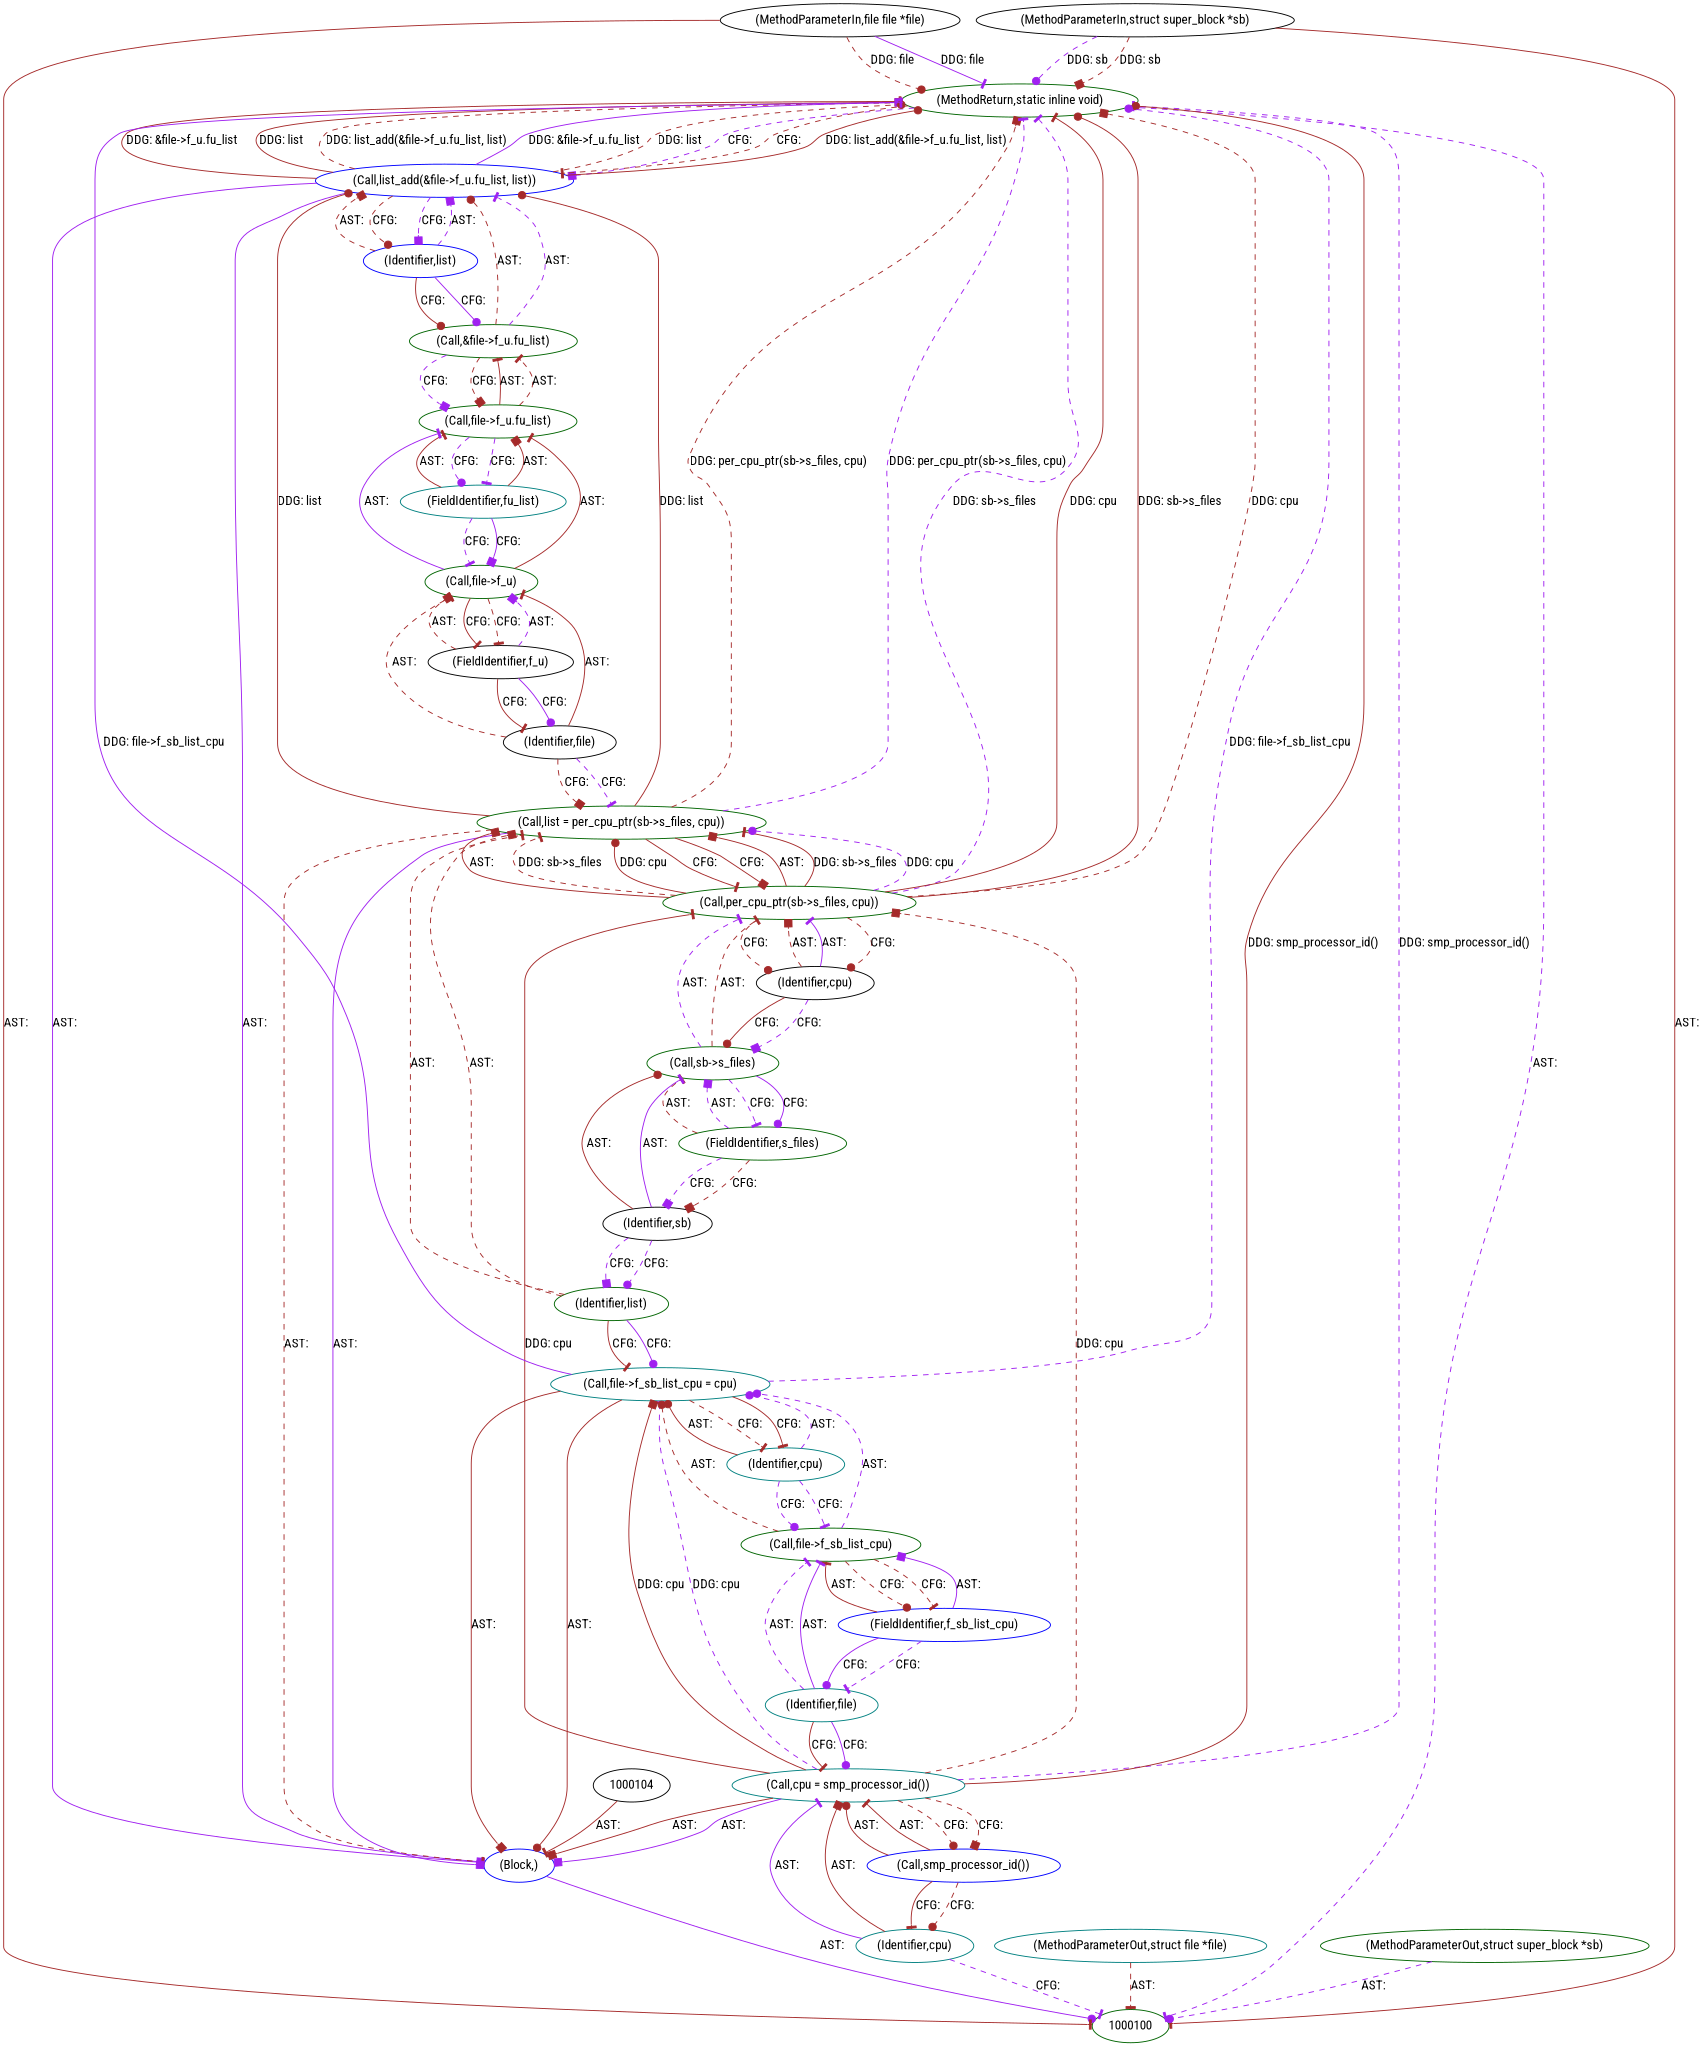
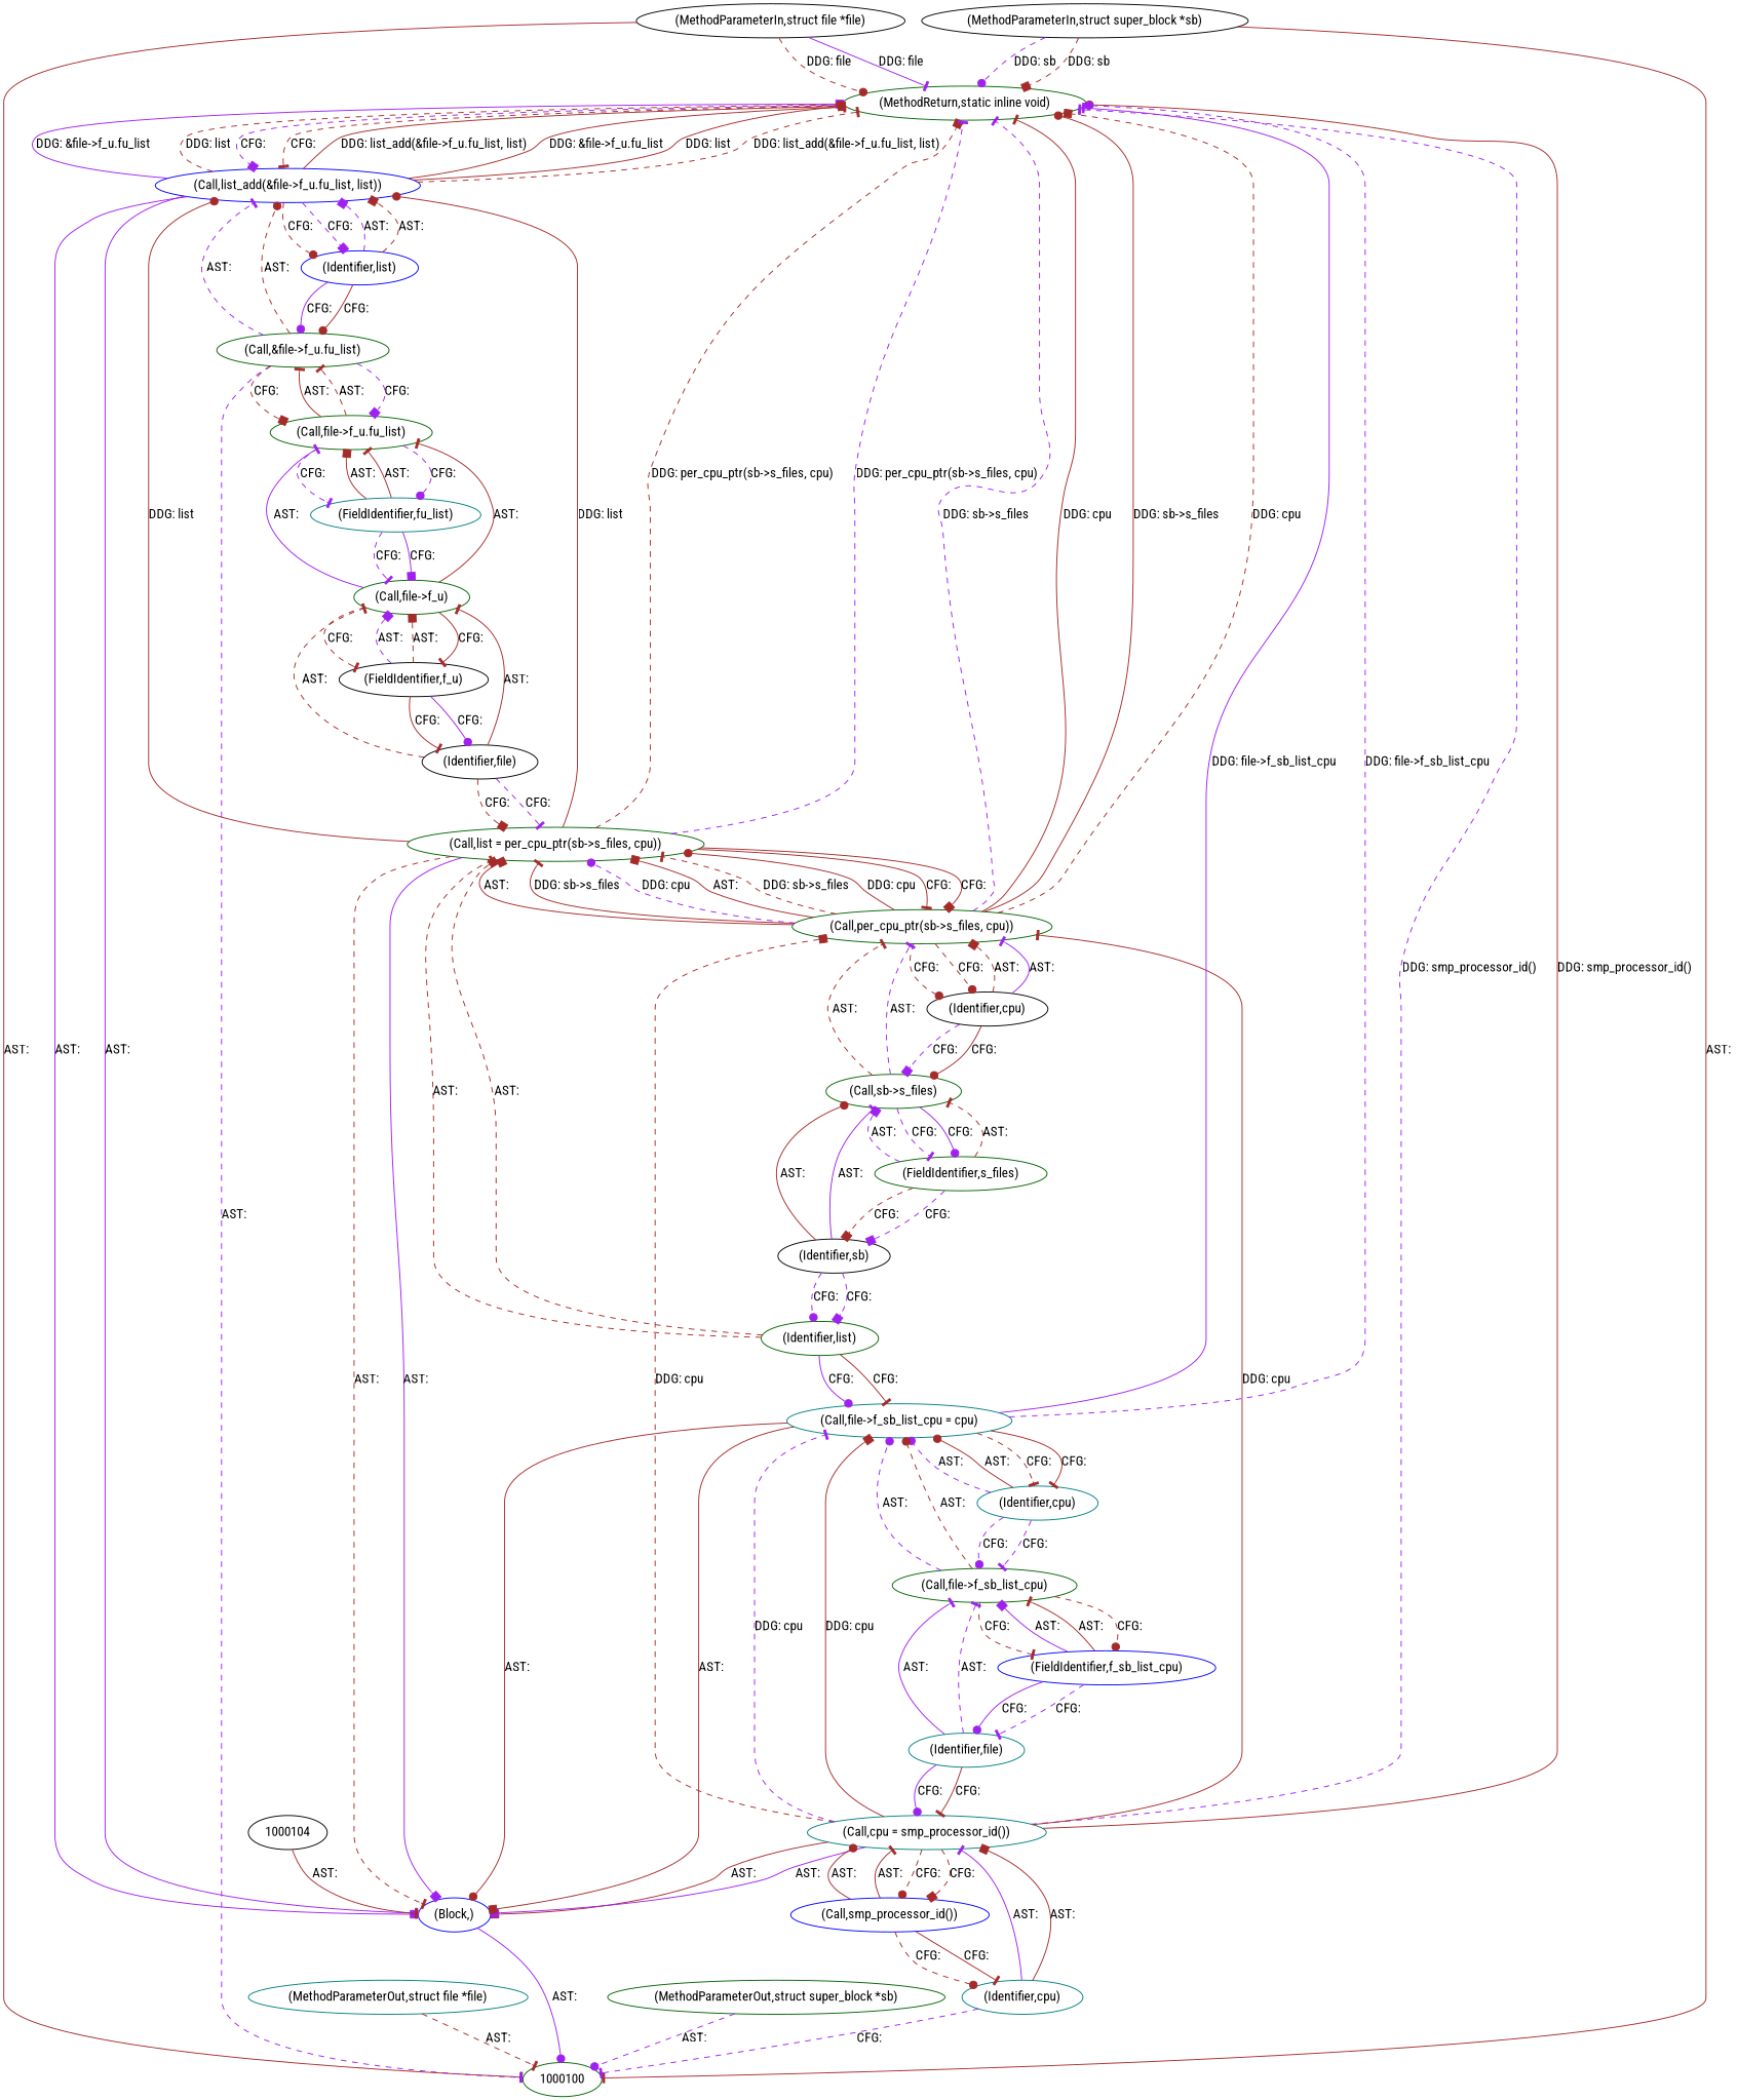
  digraph {
    fontname="Roboto Condensed"
    node [color=darkgreen fontname="Roboto Condensed"]
    edge [arrowhead=tee color=brown fontname="Roboto Condensed" style=dashed]
    n1 [label="(MethodReturn,static inline void)"]
    n2 [color=blue label="(Call,list_add(&file->f_u.fu_list, list))"]
    1000100
    n4 [color=blue label="(Identifier,list)"]
    n5 [color=blue label="(Block,)"]
-   n6 [color=black label="(MethodParameterIn,file file *file)"]
+   n6 [color=black label="(MethodParameterIn,struct file *file)"]
    n7 [color=teal label="(MethodParameterOut,struct file *file)"]
    n8 [color=black label="(MethodParameterIn,struct super_block *sb)"]
    n9 [label="(MethodParameterOut,struct super_block *sb)"]
    n10 [label="(Call,&file->f_u.fu_list)"]
    n11 [label="(Call,file->f_u.fu_list)"]
    n12 [color=teal label="(FieldIdentifier,fu_list)"]
    n13 [label="(Call,file->f_u)"]
    n14 [color=black label="(FieldIdentifier,f_u)"]
    n15 [color=black label="(Identifier,file)"]
    n16 [label="(Call,list = per_cpu_ptr(sb->s_files, cpu))"]
    n17 [label="(Call,per_cpu_ptr(sb->s_files, cpu))"]
    n18 [color=teal label="(Call,cpu = smp_processor_id())"]
    n19 [color=blue label="(Call,smp_processor_id())"]
    n20 [color=teal label="(Call,file->f_sb_list_cpu = cpu)"]
    n21 [color=teal label="(Identifier,cpu)"]
    n22 [color=teal label="(Identifier,cpu)"]
    n23 [color=black label="(Identifier,cpu)"]
    n24 [label="(Call,file->f_sb_list_cpu)"]
    n25 [color=blue label="(FieldIdentifier,f_sb_list_cpu)"]
    n26 [color=teal label="(Identifier,file)"]
    n27 [label="(Identifier,list)"]
    n28 [label="(Call,sb->s_files)"]
    n29 [label="(FieldIdentifier,s_files)"]
    n30 [color=black label="(Identifier,sb)"]
    1000104 [color=black]
    n1 -> n2 [arrowhead=box color=purple label="CFG: "]
    n1 -> n2 [label="CFG: "]
-   n1 -> 1000100 [color=purple label="AST: "]
+   n10 -> 1000100 [color=purple label="AST: "]
    n2 -> n1 [arrowhead=dot label="DDG: list_add(&file->f_u.fu_list, list)" style=solid]
    n2 -> n1 [label="DDG: &file->f_u.fu_list" style=solid]
    n2 -> n1 [arrowhead=box label="DDG: list" style=solid]
    n2 -> n1 [label="DDG: list_add(&file->f_u.fu_list, list)"]
    n2 -> n1 [arrowhead=box color=purple label="DDG: &file->f_u.fu_list" style=solid]
    n2 -> n1 [arrowhead=dot label="DDG: list"]
    n2 -> n4 [arrowhead=dot label="CFG: "]
    n2 -> n4 [arrowhead=box color=purple label="CFG: "]
    n2 -> n5 [arrowhead=box color=purple label="AST: " style=solid]
    n2 -> n5 [color=purple label="AST: " style=solid]
    n4 -> n2 [arrowhead=box color=purple label="AST: "]
    n4 -> n2 [arrowhead=box label="AST: "]
    n4 -> n10 [arrowhead=dot color=purple label="CFG: " style=solid]
    n4 -> n10 [arrowhead=dot label="CFG: " style=solid]
    n5 -> 1000100 [arrowhead=dot color=purple label="AST: " style=solid]
    n6 -> n1 [color=purple label="DDG: file" style=solid]
    n6 -> n1 [arrowhead=dot label="DDG: file"]
    n6 -> 1000100 [label="AST: " style=solid]
    n7 -> 1000100 [label="AST: "]
    n8 -> n1 [arrowhead=dot color=purple label="DDG: sb"]
    n8 -> n1 [arrowhead=box label="DDG: sb"]
    n8 -> 1000100 [label="AST: " style=solid]
    n9 -> 1000100 [arrowhead=dot color=purple label="AST: "]
    n10 -> n2 [color=purple label="AST: "]
    n10 -> n2 [arrowhead=dot label="AST: "]
    n10 -> n11 [arrowhead=box color=purple label="CFG: "]
    n10 -> n11 [arrowhead=box label="CFG: "]
    n11 -> n10 [label="AST: " style=solid]
    n11 -> n10 [label="AST: "]
    n11 -> n12 [arrowhead=dot color=purple label="CFG: "]
    n11 -> n12 [color=purple label="CFG: "]
    n12 -> n11 [arrowhead=box label="AST: " style=solid]
    n12 -> n11 [label="AST: " style=solid]
    n12 -> n13 [arrowhead=box color=purple label="CFG: " style=solid]
    n12 -> n13 [color=purple label="CFG: "]
    n13 -> n11 [label="AST: " style=solid]
    n13 -> n11 [color=purple label="AST: " style=solid]
    n13 -> n14 [label="CFG: " style=solid]
    n13 -> n14 [label="CFG: "]
    n14 -> n13 [arrowhead=box color=purple label="AST: "]
    n14 -> n13 [arrowhead=box label="AST: "]
    n14 -> n15 [arrowhead=dot color=purple label="CFG: " style=solid]
    n14 -> n15 [label="CFG: " style=solid]
    n15 -> n13 [label="AST: " style=solid]
    n15 -> n13 [label="AST: "]
    n15 -> n16 [arrowhead=box label="CFG: "]
    n15 -> n16 [color=purple label="CFG: "]
    n16 -> n1 [arrowhead=box label="DDG: per_cpu_ptr(sb->s_files, cpu)"]
    n16 -> n1 [color=purple label="DDG: per_cpu_ptr(sb->s_files, cpu)"]
    n16 -> n2 [arrowhead=dot label="DDG: list" style=solid]
    n16 -> n2 [arrowhead=dot label="DDG: list" style=solid]
    n16 -> n5 [label="AST: "]
    n16 -> n5 [arrowhead=box color=purple label="AST: " style=solid]
    n16 -> n17 [label="CFG: " style=solid]
    n16 -> n17 [arrowhead=box label="CFG: " style=solid]
    n17 -> n1 [color=purple label="DDG: sb->s_files"]
    n17 -> n1 [label="DDG: cpu" style=solid]
    n17 -> n1 [arrowhead=dot label="DDG: sb->s_files" style=solid]
    n17 -> n1 [arrowhead=box label="DDG: cpu"]
    n17 -> n16 [arrowhead=box label="AST: " style=solid]
    n17 -> n16 [label="DDG: sb->s_files" style=solid]
    n17 -> n16 [arrowhead=dot color=purple label="DDG: cpu"]
    n17 -> n16 [arrowhead=box label="AST: " style=solid]
    n17 -> n16 [label="DDG: sb->s_files"]
    n17 -> n16 [arrowhead=dot label="DDG: cpu" style=solid]
    n17 -> n23 [arrowhead=dot label="CFG: "]
    n17 -> n23 [arrowhead=dot label="CFG: "]
    n18 -> n1 [color=purple label="DDG: smp_processor_id()"]
    n18 -> n1 [arrowhead=dot label="DDG: smp_processor_id()" style=solid]
    n18 -> n5 [arrowhead=box label="AST: " style=solid]
    n18 -> n5 [arrowhead=box color=purple label="AST: " style=solid]
    n18 -> n17 [label="DDG: cpu" style=solid]
    n18 -> n17 [arrowhead=box label="DDG: cpu"]
    n18 -> n19 [arrowhead=dot label="CFG: "]
    n18 -> n19 [arrowhead=box label="CFG: "]
    n18 -> n20 [color=purple label="DDG: cpu"]
    n18 -> n20 [arrowhead=box label="DDG: cpu" style=solid]
    n19 -> n18 [arrowhead=dot label="AST: " style=solid]
    n19 -> n18 [label="AST: " style=solid]
    n19 -> n21 [label="CFG: " style=solid]
    n19 -> n21 [arrowhead=dot label="CFG: "]
    n20 -> n1 [color=purple label="DDG: file->f_sb_list_cpu" style=solid]
    n20 -> n1 [arrowhead=dot color=purple label="DDG: file->f_sb_list_cpu"]
    n20 -> n5 [arrowhead=dot label="AST: " style=solid]
    n20 -> n5 [arrowhead=box label="AST: " style=solid]
    n20 -> n22 [label="CFG: "]
    n20 -> n22 [label="CFG: " style=solid]
    n21 -> 1000100 [color=purple label="CFG: "]
    n21 -> n18 [color=purple label="AST: " style=solid]
    n21 -> n18 [arrowhead=box label="AST: " style=solid]
    n22 -> n20 [arrowhead=dot color=purple label="AST: "]
    n22 -> n20 [arrowhead=dot label="AST: " style=solid]
    n22 -> n24 [color=purple label="CFG: "]
    n22 -> n24 [arrowhead=dot color=purple label="CFG: "]
    n23 -> n17 [arrowhead=box label="AST: "]
    n23 -> n17 [color=purple label="AST: " style=solid]
    n23 -> n28 [arrowhead=box color=purple label="CFG: "]
    n23 -> n28 [arrowhead=dot label="CFG: " style=solid]
    n24 -> n20 [arrowhead=dot color=purple label="AST: "]
    n24 -> n20 [arrowhead=dot label="AST: "]
    n24 -> n25 [arrowhead=dot label="CFG: "]
    n24 -> n25 [label="CFG: "]
    n25 -> n24 [arrowhead=box color=purple label="AST: " style=solid]
    n25 -> n24 [label="AST: " style=solid]
    n25 -> n26 [color=purple label="CFG: "]
    n25 -> n26 [arrowhead=dot color=purple label="CFG: " style=solid]
    n26 -> n18 [label="CFG: " style=solid]
    n26 -> n18 [arrowhead=dot color=purple label="CFG: " style=solid]
    n26 -> n24 [color=purple label="AST: " style=solid]
    n26 -> n24 [color=purple label="AST: "]
    n27 -> n16 [arrowhead=box label="AST: "]
    n27 -> n16 [label="AST: "]
    n27 -> n20 [label="CFG: " style=solid]
    n27 -> n20 [arrowhead=dot color=purple label="CFG: " style=solid]
    n28 -> n17 [label="AST: "]
    n28 -> n17 [color=purple label="AST: "]
    n28 -> n29 [color=purple label="CFG: "]
    n28 -> n29 [arrowhead=dot color=purple label="CFG: " style=solid]
    n29 -> n28 [label="AST: "]
    n29 -> n28 [arrowhead=box color=purple label="AST: "]
    n29 -> n30 [arrowhead=box color=purple label="CFG: "]
    n29 -> n30 [arrowhead=box label="CFG: "]
    n30 -> n27 [arrowhead=box color=purple label="CFG: "]
    n30 -> n27 [arrowhead=dot color=purple label="CFG: "]
    n30 -> n28 [arrowhead=dot label="AST: " style=solid]
    n30 -> n28 [color=purple label="AST: " style=solid]
    1000104 -> n5 [label="AST: " style=solid]
  }
